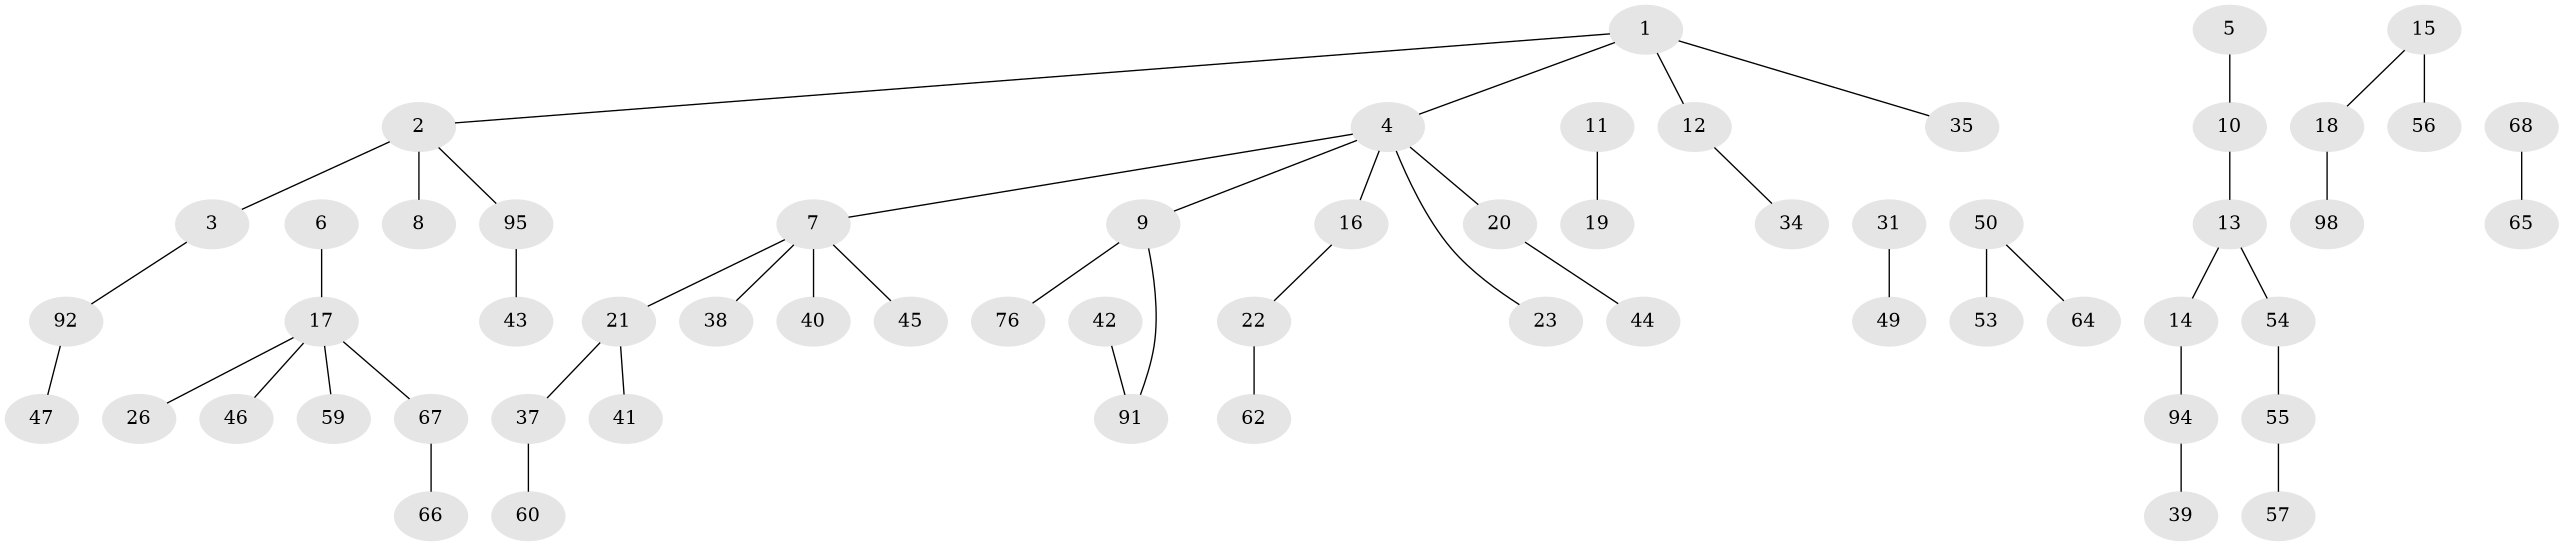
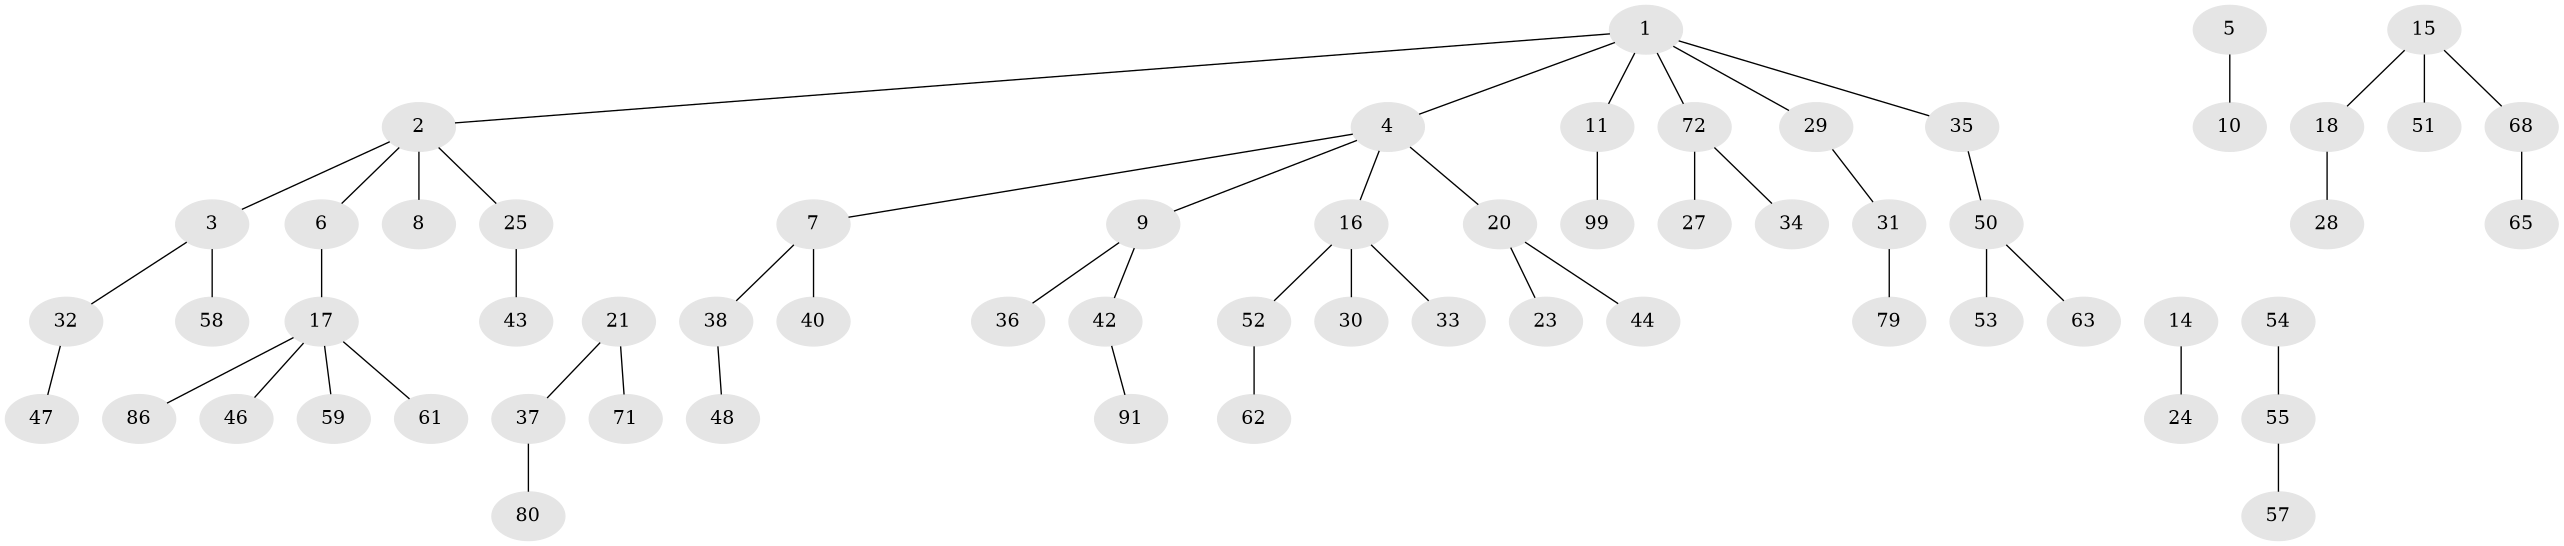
  graph {
    node [color=gray90 style=filled]
    1
    2
    4
    11
-   12
+   12 [label=72]
+   29
    35
    3
    6
    8
-   25 [label=95]
+   25
    7
    9
    16
    20
    23
-   19
+   19 [label=99]
+   27
    34
    31
    50
-   32 [label=92]
+   32
+   58
    17
    43
    47
    5
    10
    21
    38
    40
-   45
-   36 [label=76]
+   36
    42
-   22
+   22 [label=52]
+   30
+   33
    44
-   13
-   26
+   26 [label=86]
    46
    59
-   61 [label=67]
+   61
    37
-   41
+   41 [label=71]
+   48
    n47 [label=91]
    14
    54
-   24 [label=94]
+   24
    55
    15
    18
-   56
+   56 [label=51]
    n55 [label=68]
-   39
-   28 [label=98]
+   28
    65
    62
-   66
-   60
-   49
+   60 [label=80]
+   49 [label=79]
    53
-   63 [label=64]
+   63
    57
    1 -- 2
    1 -- 4
+   1 -- 11
    1 -- 12
+   1 -- 29
    1 -- 35
    2 -- 3
+   2 -- 6
    2 -- 8
    2 -- 25
    4 -- 7
    4 -- 9
    4 -- 16
    4 -- 20
-   4 -- 23
+   20 -- 23
    11 -- 19
+   12 -- 27
    12 -- 34
+   29 -- 31
+   35 -- 50
    3 -- 32
+   3 -- 58
    6 -- 17
    25 -- 43
-   7 -- 21
    7 -- 38
    7 -- 40
-   7 -- 45
    9 -- 36
-   9 -- n47
+   9 -- 42
    16 -- 22
+   16 -- 30
+   16 -- 33
    20 -- 44
    31 -- 49
    50 -- 53
    50 -- 63
    32 -- 47
    17 -- 26
    17 -- 46
    17 -- 59
    17 -- 61
    5 -- 10
-   10 -- 13
    21 -- 37
    21 -- 41
+   38 -- 48
    42 -- n47
    22 -- 62
-   13 -- 14
-   13 -- 54
-   61 -- 66
    37 -- 60
    14 -- 24
    54 -- 55
-   24 -- 39
    55 -- 57
    15 -- 18
    15 -- 56
+   15 -- n55
    18 -- 28
    n55 -- 65
  }
